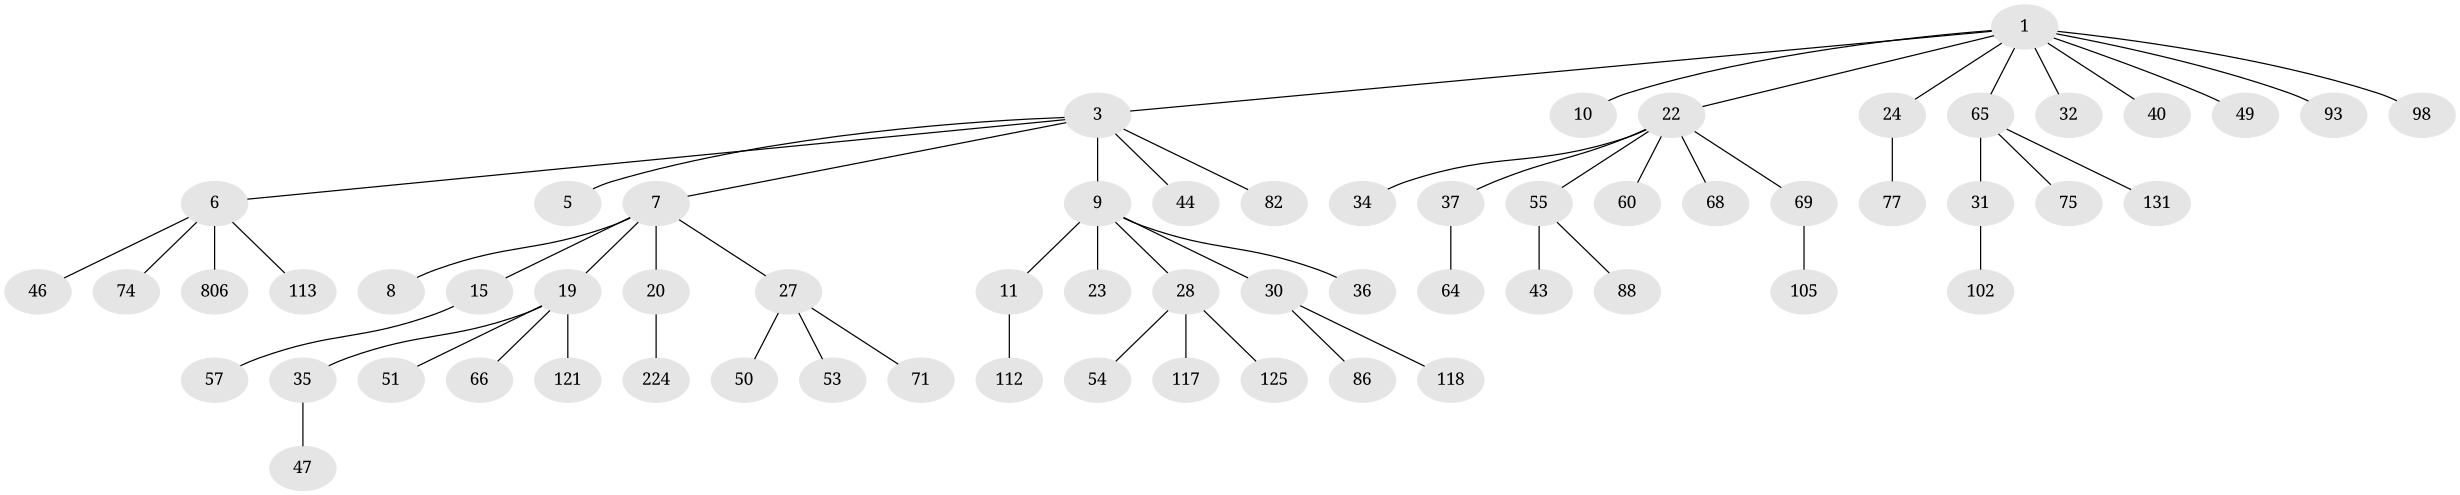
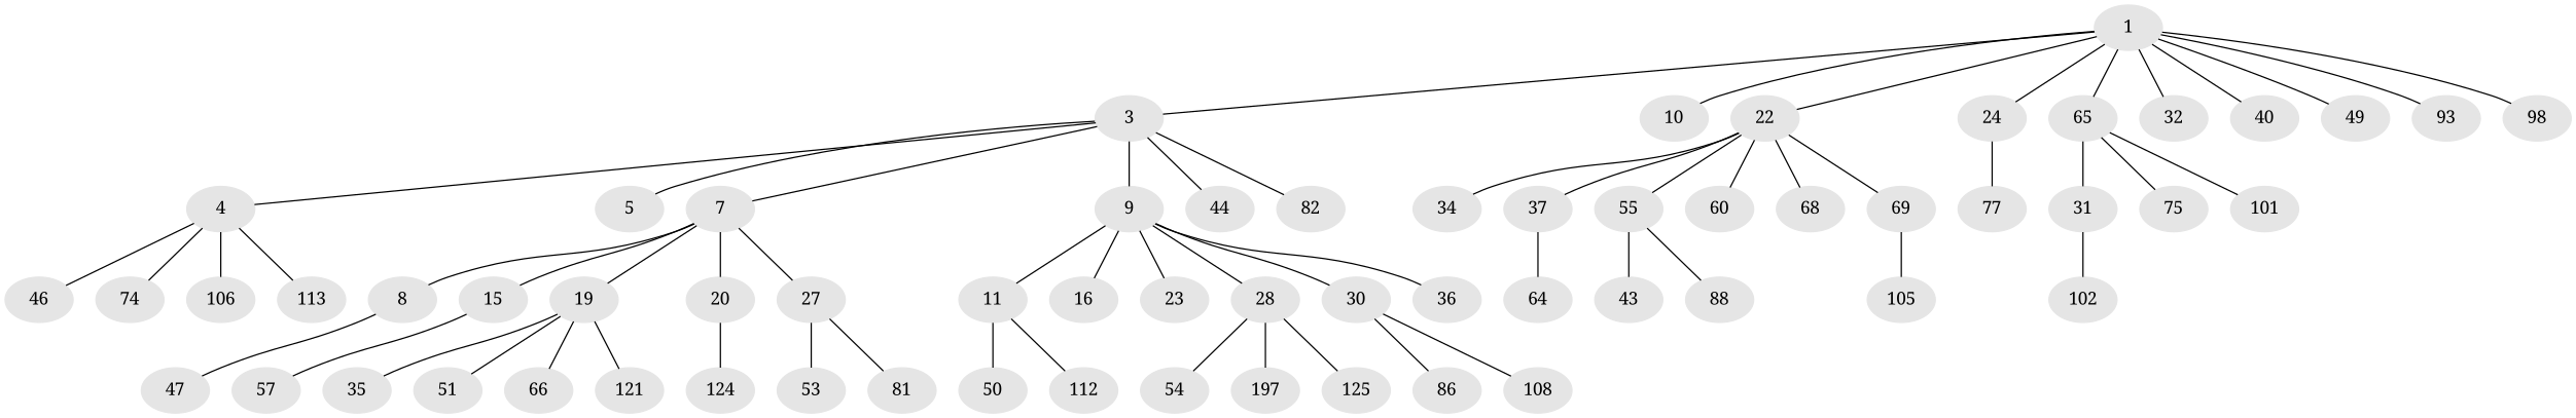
  graph {
    fontname="Noto Serif"
    node [color=gray90 fontname="Noto Serif" style=filled]
    edge [fontname="Noto Serif"]
    1 [super="+2"]
    3 [super="+6"]
    10 [super="+110"]
    22 [super="+29"]
    24
    n6 [label=65]
    32
    40
    49 [super="+79+62+84"]
    93
    98
-   4 [super="+21" label=6]
+   4 [super="+21"]
    5 [super="+61"]
    7 [super="+41+13"]
    9 [super="+17+12"]
    44 [super="+90+52"]
    82
    34 [super="+78"]
    37 [super="+65"]
    55 [super="+116+71"]
    60
    68 [super="+76"]
    69
    77
    31 [super="+39+92+45"]
    75
-   101 [label=131]
+   101
    46
    74
-   106 [label=806]
+   106
    113
    8 [super="+42"]
    15 [super="+70"]
    19
    20
    27
    11
+   16 [super="+26"]
    23 [super="+104"]
    28
    30 [super="+38"]
    36
    47 [super="+87+58"]
    57
    35
    51
    66
    121
-   124 [label=224]
+   124
    50 [super="+95+99"]
    53 [super="+85"]
-   81 [label=71]
+   81
    112
    54 [super="+63"]
-   117
+   117 [label=197]
    125
    86
-   108 [label=118]
+   108
    64
    43
    88
    105
    102
    1 -- 3
    1 -- 10
    1 -- 22
    1 -- 24
    1 -- n6
    1 -- 32
    1 -- 40
    1 -- 49
    1 -- 93
    1 -- 98
    3 -- 4
    3 -- 5
    3 -- 7
    3 -- 9
    3 -- 44
    3 -- 82
    22 -- 34
    22 -- 37
    22 -- 55
    22 -- 60
    22 -- 68
    22 -- 69
    24 -- 77
    n6 -- 31
    n6 -- 75
    n6 -- 101
    4 -- 46
    4 -- 74
    4 -- 106
    4 -- 113
    7 -- 8
    7 -- 15
    7 -- 19
    7 -- 20
    7 -- 27
    9 -- 11
+   9 -- 16
    9 -- 23
    9 -- 28
    9 -- 30
    9 -- 36
    37 -- 64
    55 -- 43
    55 -- 88
    69 -- 105
    31 -- 102
-   35 -- 47
+   8 -- 47
    15 -- 57
    19 -- 35
    19 -- 51
    19 -- 66
    19 -- 121
    20 -- 124
-   27 -- 50
+   11 -- 50
    27 -- 53
    27 -- 81
    11 -- 112
    28 -- 54
    28 -- 117
    28 -- 125
    30 -- 86
    30 -- 108
  }
